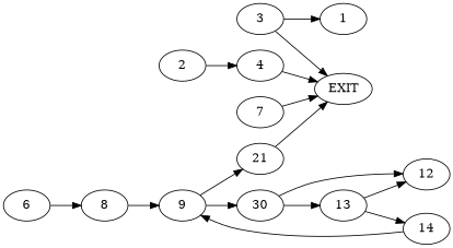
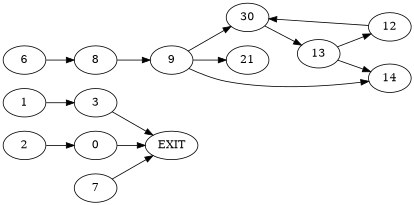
  digraph {
    rankdir=LR
    1
    3
    n3 [label=EXIT]
    2
-   4
+   4 [label=0]
    6
    8
    7
    9
    n10 [label=30]
    n11 [label=21]
    12
    13
    14
-   3 -> 1
+   1 -> 3
    3 -> n3
    2 -> 4
    4 -> n3
    6 -> 8
    8 -> 9
    7 -> n3
    9 -> n10
    9 -> n11
-   n10 -> 12
+   12 -> n10
    n10 -> 13
-   n11 -> n3
    13 -> 12
    13 -> 14
-   14 -> 9
+   9 -> 14
  }
